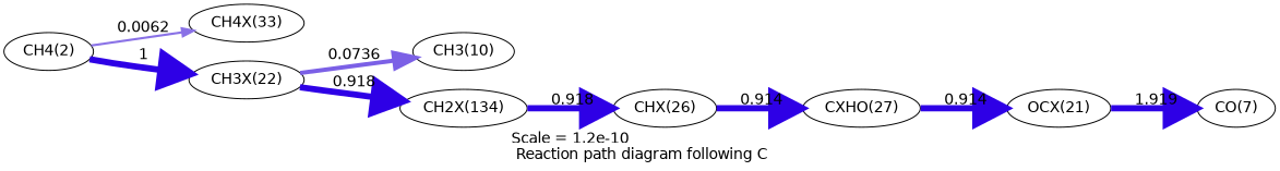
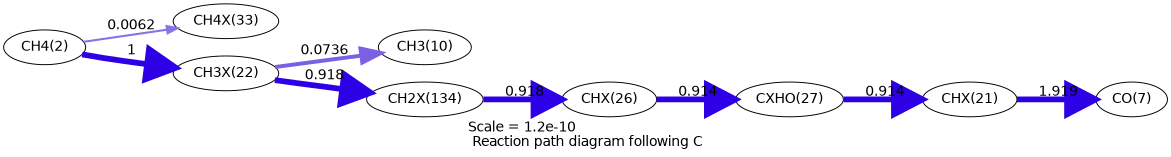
  digraph {
    fontname=Helvetica
    label="Scale = 1.2e-10\l Reaction path diagram following C"
    rankdir=LR
    node [fontname=Helvetica]
    edge [arrowsize=2.97 color="0.7, 1.42, 0.9" fontname=Helvetica penwidth=5.94]
    n1 [label="CH4(2)"]
    n2 [label="CH4X(33)"]
    n3 [label="CH3X(22)"]
    n4 [label="CH3(10)"]
    n5 [label="CH2X(134)"]
    n6 [label="CHX(26)"]
    n7 [label="CXHO(27)"]
-   n8 [label="OCX(21)"]
+   n8 [label="CHX(21)"]
    n9 [label="CO(7)"]
    n1 -> n2 [arrowsize=1.08 color="0.7, 0.506, 0.9" label=" 0.0062" penwidth=2.16]
    n1 -> n3 [arrowsize=3 color="0.7, 1.5, 0.9" label=" 1" penwidth=6]
    n3 -> n4 [arrowsize=2.04 color="0.7, 0.58, 0.9" label=" 0.0736" penwidth=4.09]
    n3 -> n5 [label=" 0.918"]
    n5 -> n6 [label=" 0.918"]
    n6 -> n7 [color="0.7, 1.41, 0.9" label=" 0.914" penwidth=5.93]
    n7 -> n8 [color="0.7, 1.41, 0.9" label=" 0.914" penwidth=5.93]
    n8 -> n9 [label=" 1.919"]
  }
